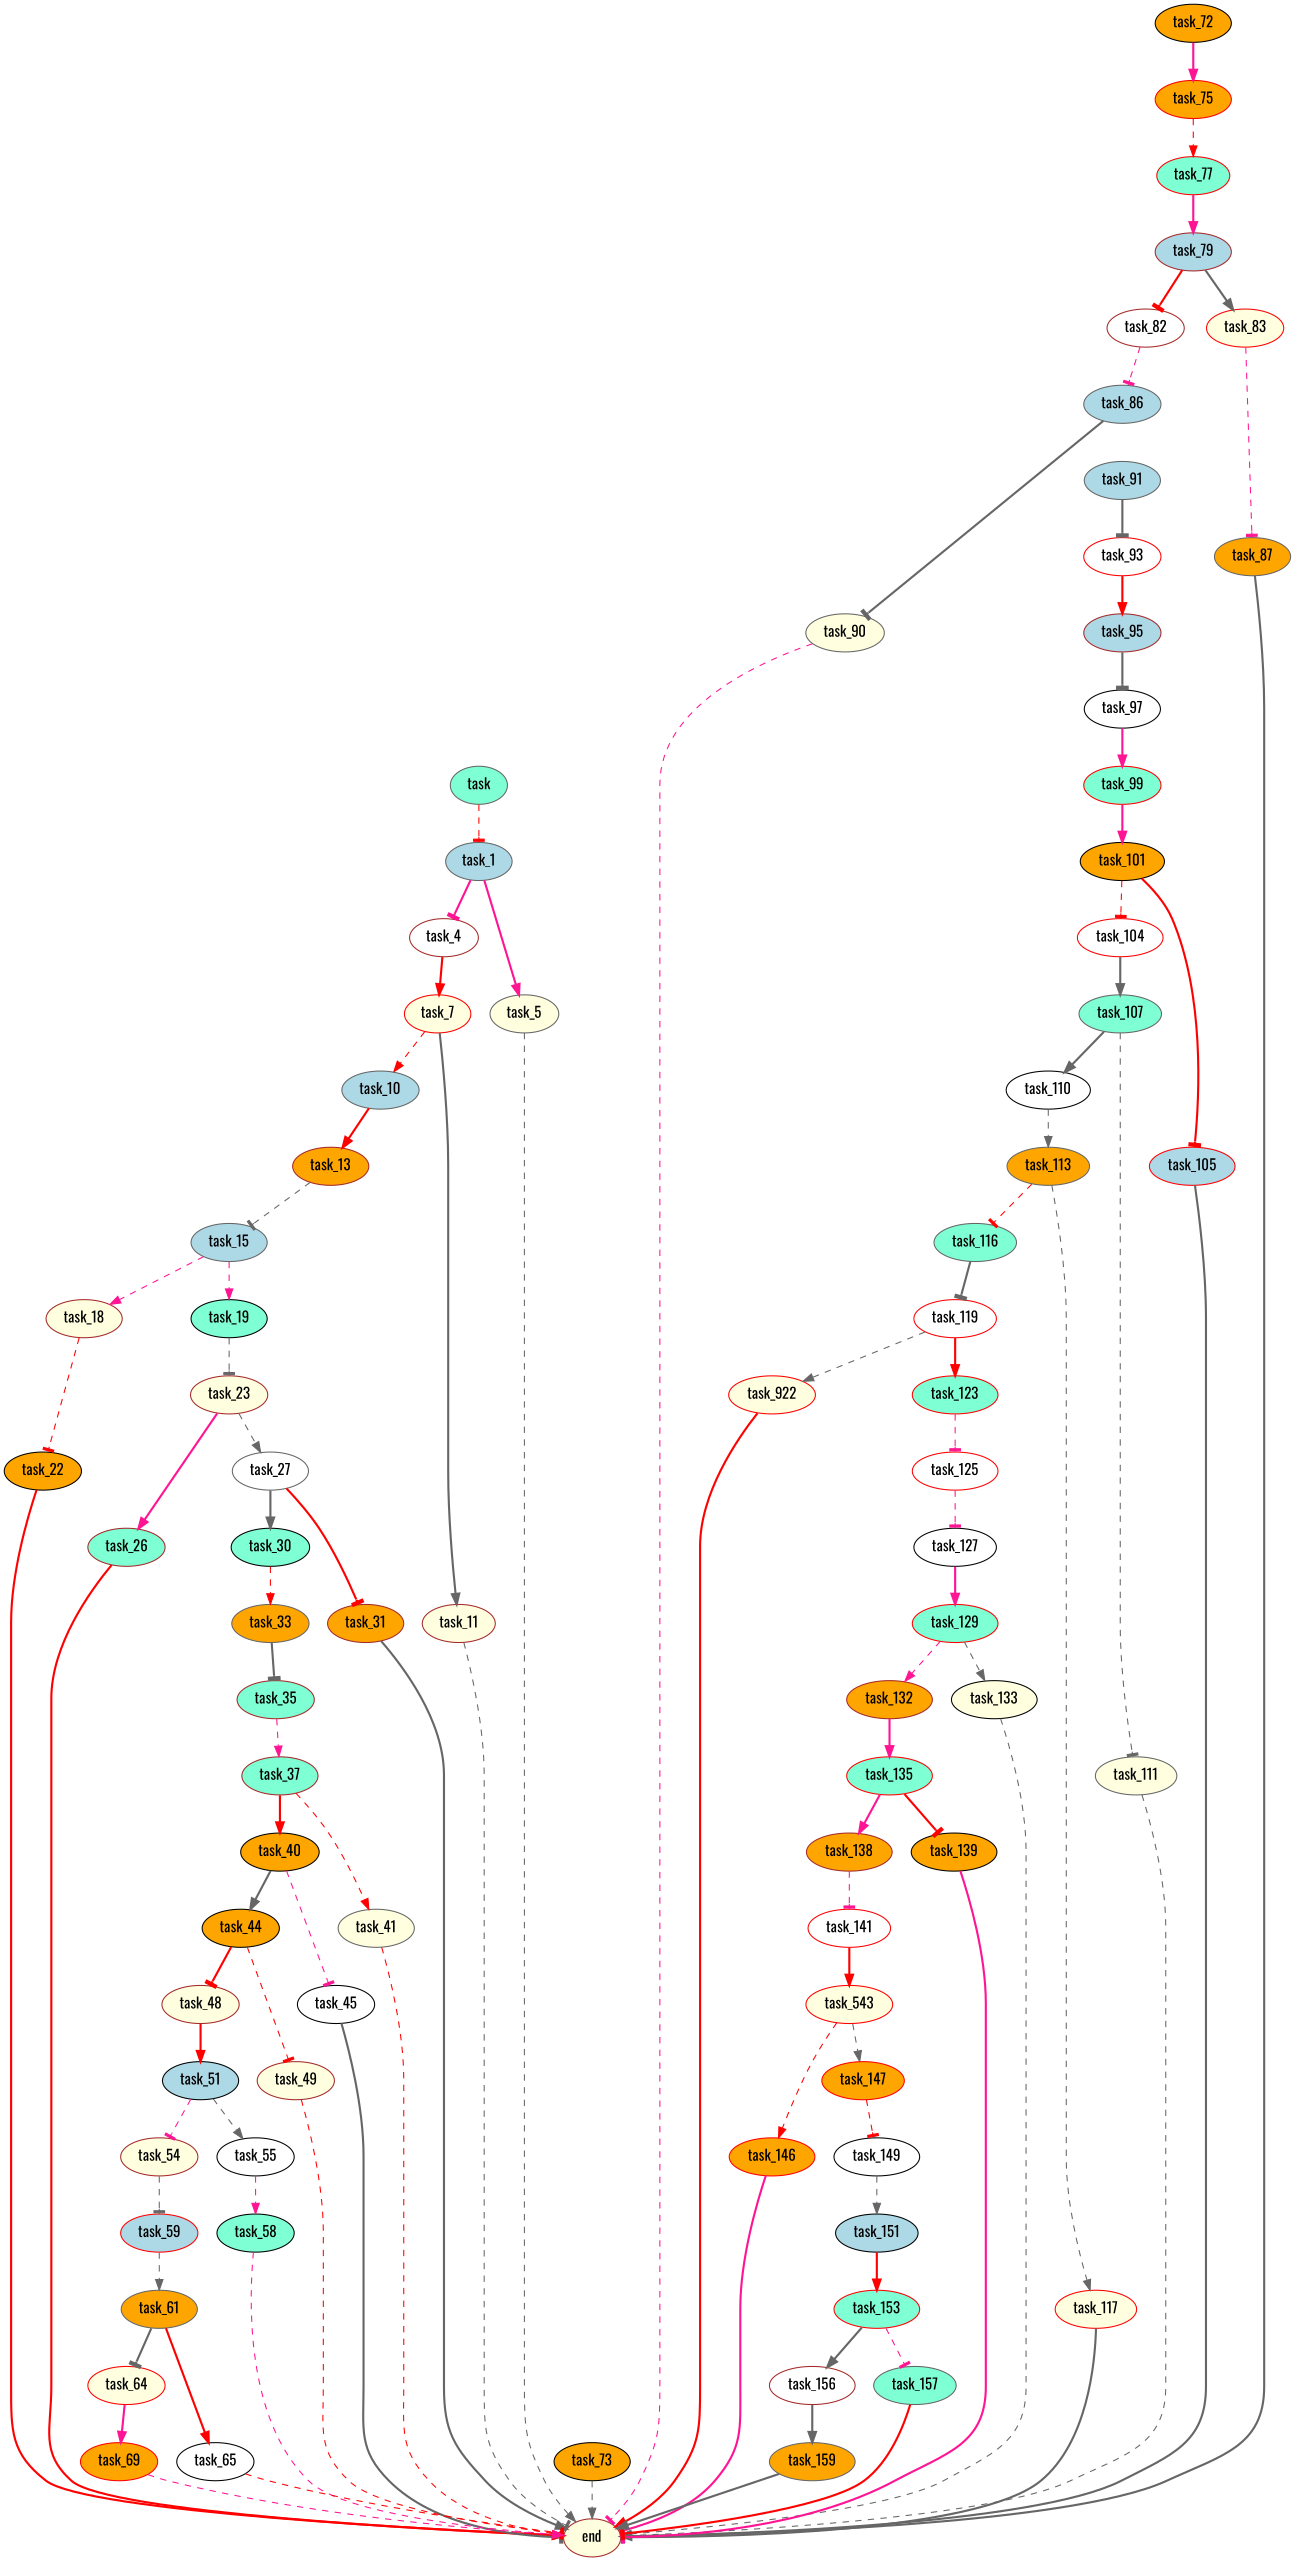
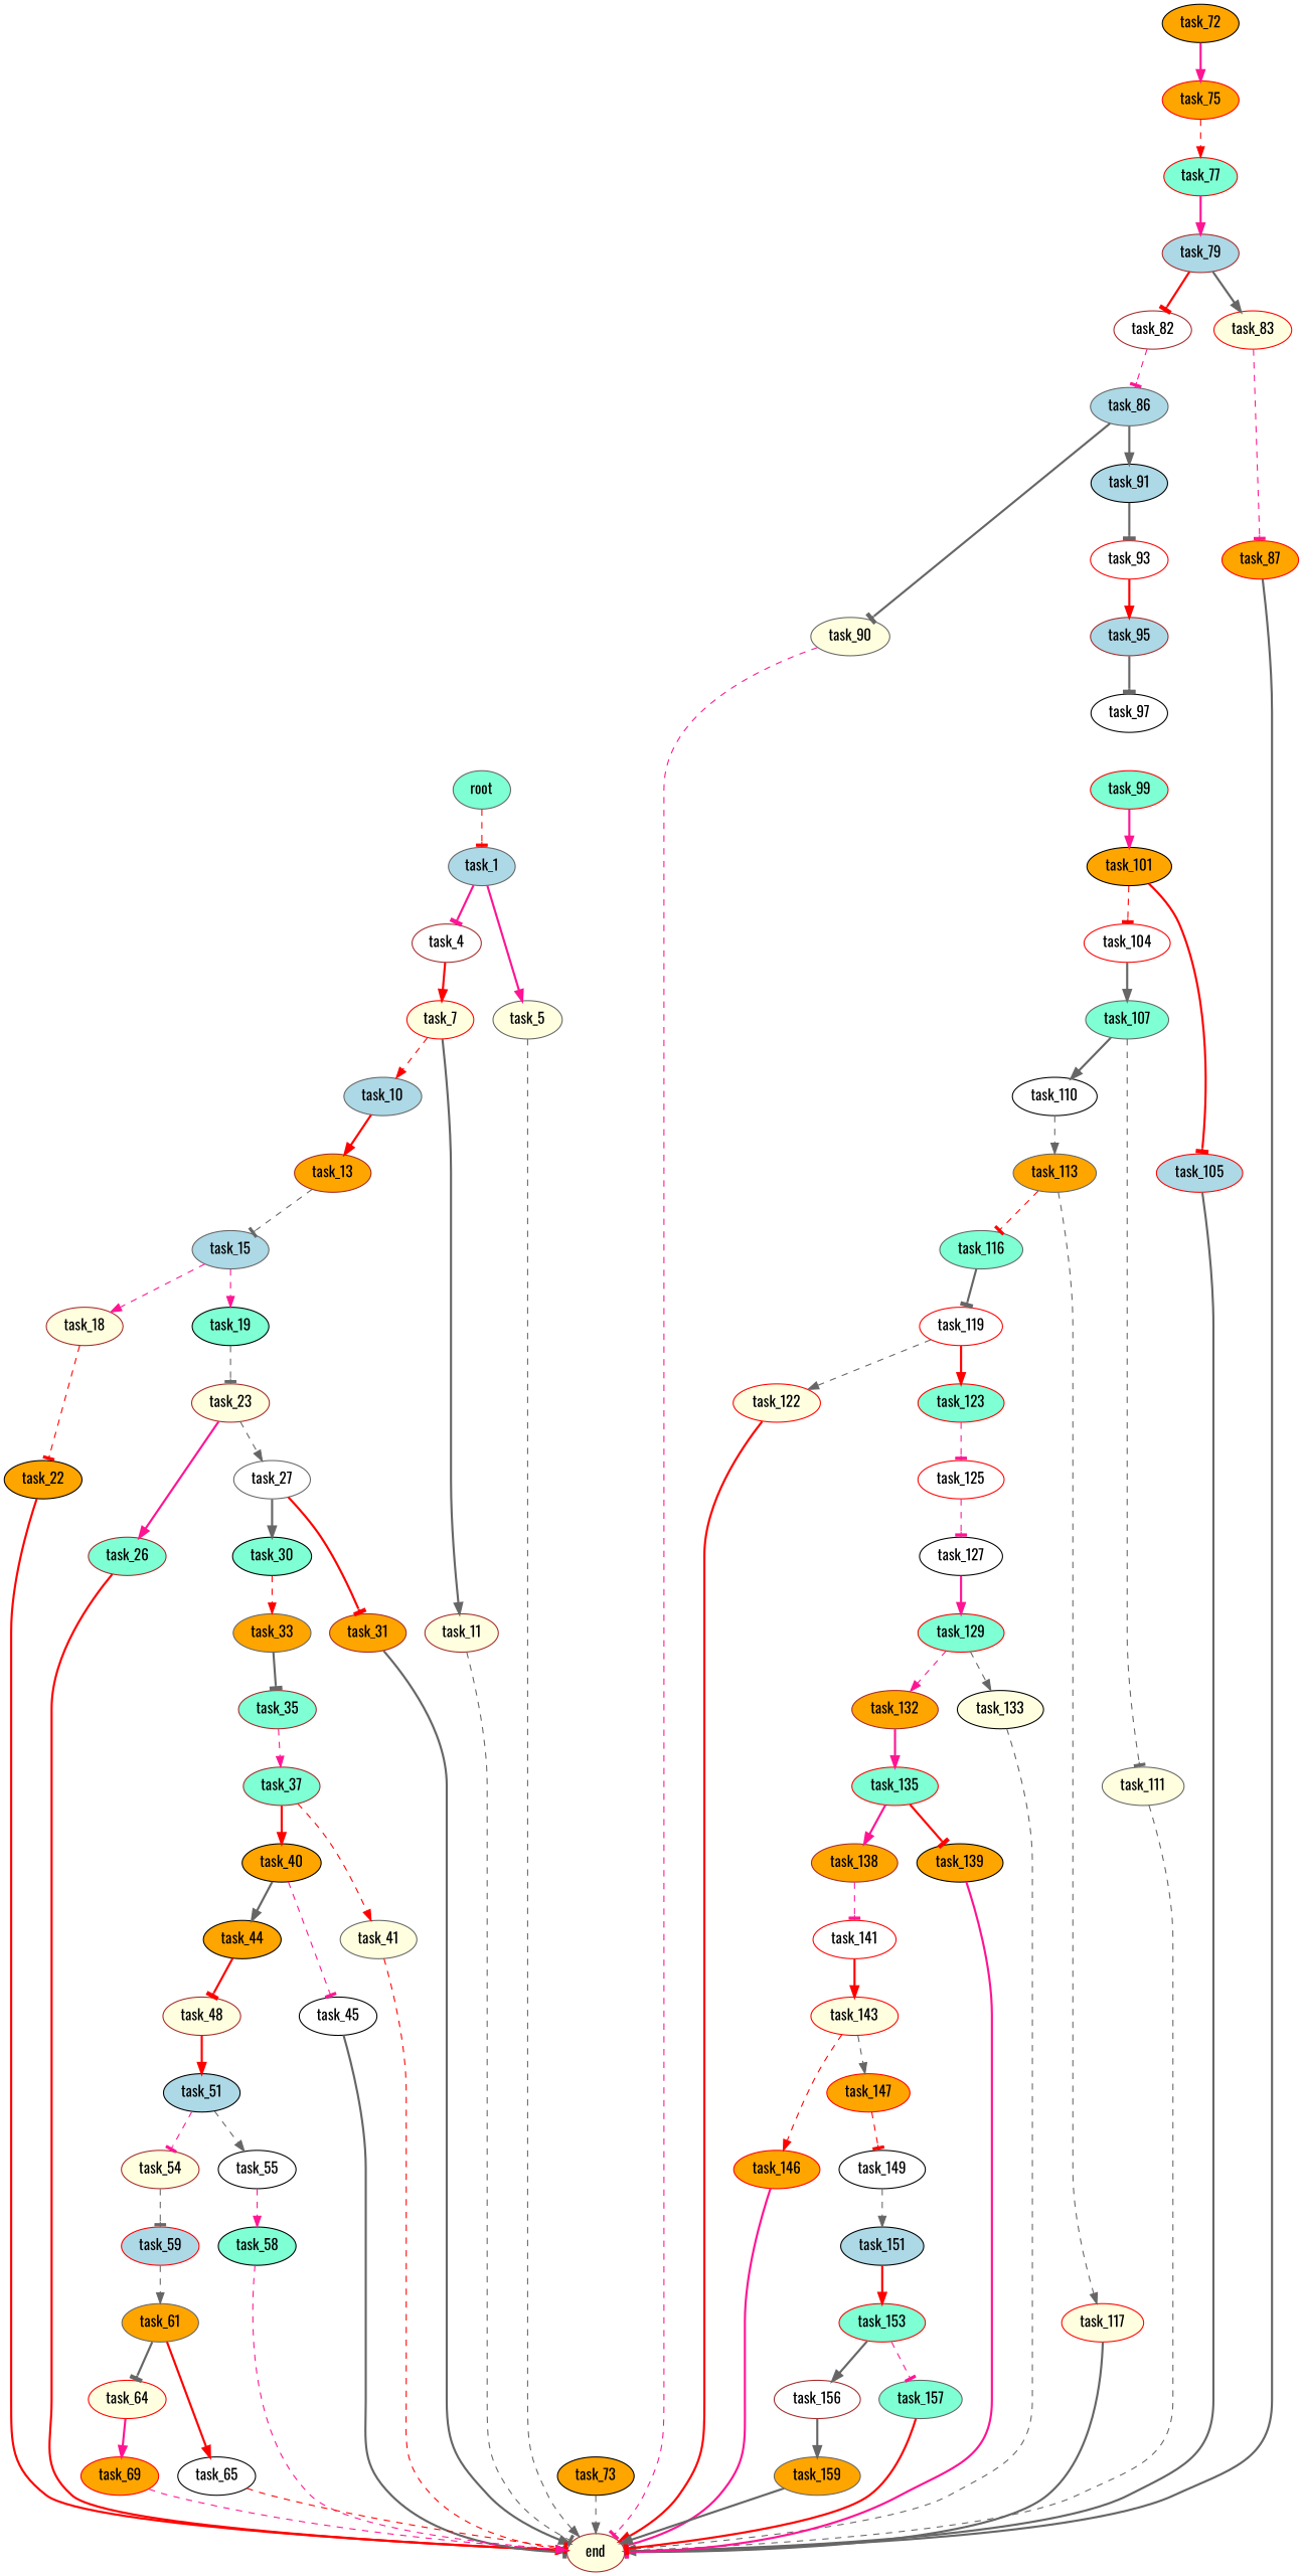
  digraph {
    fontname=Oswald
    node [color=red fillcolor=orange fontname=Oswald style=filled]
    edge [arrowhead=normal color=gray40 fontname=Oswald style=bold]
-   root [color=gray40 fillcolor=aquamarine label=task]
+   root [color=gray40 fillcolor=aquamarine]
    task_1 [color=gray40 fillcolor=lightblue]
    task_4 [color=brown fillcolor=white]
    task_5 [color=gray40 fillcolor=lightyellow]
    task_7 [fillcolor=lightyellow]
    end [color=brown fillcolor=lightyellow]
    task_10 [color=gray40 fillcolor=lightblue]
    task_11 [color=brown fillcolor=lightyellow]
    task_13 [color=brown]
    task_15 [color=gray40 fillcolor=lightblue]
    task_18 [color=brown fillcolor=lightyellow]
    task_19 [color=black fillcolor=aquamarine]
    task_22 [color=black]
    task_23 [color=brown fillcolor=lightyellow]
    task_26 [color=brown fillcolor=aquamarine]
    task_27 [color=gray40 fillcolor=white]
    task_30 [color=black fillcolor=aquamarine]
    task_31 [color=brown]
    task_33 [color=gray40]
    task_35 [color=brown fillcolor=aquamarine]
    task_37 [color=brown fillcolor=aquamarine]
    task_40 [color=black]
    task_41 [color=gray40 fillcolor=lightyellow]
    task_44 [color=black]
    task_45 [color=black fillcolor=white]
    task_48 [color=brown fillcolor=lightyellow]
-   task_49 [color=brown fillcolor=lightyellow]
    task_51 [color=black fillcolor=lightblue]
    task_54 [color=brown fillcolor=lightyellow]
    task_55 [color=black fillcolor=white]
    task_59 [fillcolor=lightblue]
    task_58 [color=black fillcolor=aquamarine]
    task_61 [color=gray40]
    task_64 [fillcolor=lightyellow]
    task_65 [color=black fillcolor=white]
    task_69
    task_72 [color=black]
    task_75
    task_73 [color=black]
    task_77 [fillcolor=aquamarine]
    task_79 [color=brown fillcolor=lightblue]
    task_82 [color=brown fillcolor=white]
    task_83 [fillcolor=lightyellow]
    task_86 [color=gray40 fillcolor=lightblue]
-   task_87 [color=gray40]
+   task_87
    task_90 [color=gray40 fillcolor=lightyellow]
-   task_91 [color=gray40 fillcolor=lightblue]
+   task_91 [color=black fillcolor=lightblue]
    task_93 [fillcolor=white]
    task_95 [color=brown fillcolor=lightblue]
    task_97 [color=black fillcolor=white]
    task_99 [fillcolor=aquamarine]
    task_101 [color=black]
    task_104 [fillcolor=white]
    task_105 [fillcolor=lightblue]
    task_107 [color=gray40 fillcolor=aquamarine]
    task_110 [color=black fillcolor=white]
    task_111 [color=gray40 fillcolor=lightyellow]
    task_113 [color=gray40]
    task_116 [color=gray40 fillcolor=aquamarine]
    task_117 [fillcolor=lightyellow]
    task_119 [fillcolor=white]
-   task_122 [fillcolor=lightyellow label=task_922]
+   task_122 [fillcolor=lightyellow]
    task_123 [fillcolor=aquamarine]
    task_125 [fillcolor=white]
    task_127 [color=black fillcolor=white]
    task_129 [fillcolor=aquamarine]
    task_132 [color=brown]
    task_133 [color=black fillcolor=lightyellow]
    task_135 [fillcolor=aquamarine]
    task_138 [color=brown]
    task_139 [color=black]
    task_141 [fillcolor=white]
-   task_143 [fillcolor=lightyellow label=task_543]
+   task_143 [fillcolor=lightyellow]
    task_146
    task_147
    task_149 [color=black fillcolor=white]
    task_151 [color=black fillcolor=lightblue]
    task_153 [fillcolor=aquamarine]
    task_156 [color=brown fillcolor=white]
    task_157 [color=gray40 fillcolor=aquamarine]
    task_159 [color=gray40]
    root -> task_1 [arrowhead=tee color=red style=dashed]
    task_1 -> task_4 [arrowhead=tee color=deeppink]
    task_1 -> task_5 [color=deeppink]
    task_4 -> task_7 [color=red]
    task_5 -> end [style=dashed]
    task_7 -> task_10 [color=red style=dashed]
    task_7 -> task_11
    task_10 -> task_13 [color=red]
    task_11 -> end [arrowhead=tee style=dashed]
    task_13 -> task_15 [arrowhead=tee style=dashed]
    task_15 -> task_18 [color=deeppink style=dashed]
    task_15 -> task_19 [color=deeppink style=dashed]
    task_18 -> task_22 [arrowhead=tee color=red style=dashed]
    task_19 -> task_23 [arrowhead=tee style=dashed]
    task_22 -> end [color=red]
    task_23 -> task_26 [color=deeppink]
    task_23 -> task_27 [style=dashed]
    task_26 -> end [color=red]
    task_27 -> task_30
    task_27 -> task_31 [arrowhead=tee color=red]
    task_30 -> task_33 [color=red style=dashed]
    task_31 -> end
    task_33 -> task_35 [arrowhead=tee]
    task_35 -> task_37 [color=deeppink style=dashed]
    task_37 -> task_40 [color=red]
    task_37 -> task_41 [color=red style=dashed]
    task_40 -> task_44
    task_40 -> task_45 [arrowhead=tee color=deeppink style=dashed]
    task_41 -> end [arrowhead=tee color=red style=dashed]
    task_44 -> task_48 [arrowhead=tee color=red]
-   task_44 -> task_49 [arrowhead=tee color=red style=dashed]
    task_45 -> end [arrowhead=tee]
    task_48 -> task_51 [color=red]
-   task_49 -> end [arrowhead=tee color=red style=dashed]
    task_51 -> task_54 [arrowhead=tee color=deeppink style=dashed]
    task_51 -> task_55 [style=dashed]
    task_54 -> task_59 [arrowhead=tee style=dashed]
    task_55 -> task_58 [color=deeppink style=dashed]
    task_59 -> task_61 [style=dashed]
    task_58 -> end [color=deeppink style=dashed]
    task_61 -> task_64 [arrowhead=tee]
    task_61 -> task_65 [color=red]
    task_64 -> task_69 [color=deeppink]
    task_65 -> end [arrowhead=tee color=red style=dashed]
    task_69 -> end [color=deeppink style=dashed]
    task_72 -> task_75 [color=deeppink]
    task_75 -> task_77 [color=red style=dashed]
    task_73 -> end [style=dashed]
    task_77 -> task_79 [color=deeppink]
    task_79 -> task_82 [arrowhead=tee color=red]
    task_79 -> task_83
    task_82 -> task_86 [arrowhead=tee color=deeppink style=dashed]
    task_83 -> task_87 [arrowhead=tee color=deeppink style=dashed]
    task_86 -> task_90 [arrowhead=tee]
+   task_86 -> task_91
    task_87 -> end [arrowhead=tee]
    task_90 -> end [arrowhead=tee color=deeppink style=dashed]
    task_91 -> task_93 [arrowhead=tee]
    task_93 -> task_95 [color=red]
    task_95 -> task_97 [arrowhead=tee]
-   task_97 -> task_99 [color=deeppink]
    task_99 -> task_101 [color=deeppink]
    task_101 -> task_104 [arrowhead=tee color=red style=dashed]
    task_101 -> task_105 [arrowhead=tee color=red]
    task_104 -> task_107
    task_105 -> end
    task_107 -> task_110
    task_107 -> task_111 [arrowhead=tee style=dashed]
    task_110 -> task_113 [style=dashed]
    task_111 -> end [arrowhead=tee style=dashed]
    task_113 -> task_116 [arrowhead=tee color=red style=dashed]
    task_113 -> task_117 [style=dashed]
    task_116 -> task_119 [arrowhead=tee]
    task_117 -> end [arrowhead=tee]
    task_119 -> task_122 [style=dashed]
    task_119 -> task_123 [color=red]
    task_122 -> end [color=red]
    task_123 -> task_125 [arrowhead=tee color=deeppink style=dashed]
    task_125 -> task_127 [arrowhead=tee color=deeppink style=dashed]
    task_127 -> task_129 [color=deeppink]
    task_129 -> task_132 [color=deeppink style=dashed]
    task_129 -> task_133 [style=dashed]
    task_132 -> task_135 [color=deeppink]
    task_133 -> end [style=dashed]
    task_135 -> task_138 [color=deeppink]
    task_135 -> task_139 [arrowhead=tee color=red]
    task_138 -> task_141 [arrowhead=tee color=deeppink style=dashed]
    task_139 -> end [arrowhead=tee color=deeppink]
    task_141 -> task_143 [color=red]
    task_143 -> task_146 [color=red style=dashed]
    task_143 -> task_147 [style=dashed]
    task_146 -> end [arrowhead=tee color=deeppink]
    task_147 -> task_149 [arrowhead=tee color=red style=dashed]
    task_149 -> task_151 [style=dashed]
    task_151 -> task_153 [color=red]
    task_153 -> task_156
    task_153 -> task_157 [arrowhead=tee color=deeppink style=dashed]
    task_156 -> task_159
    task_157 -> end [arrowhead=tee color=red]
    task_159 -> end
  }
